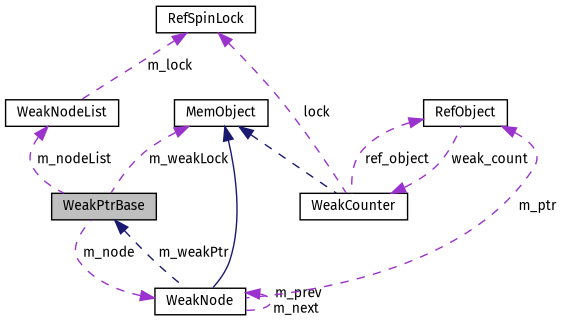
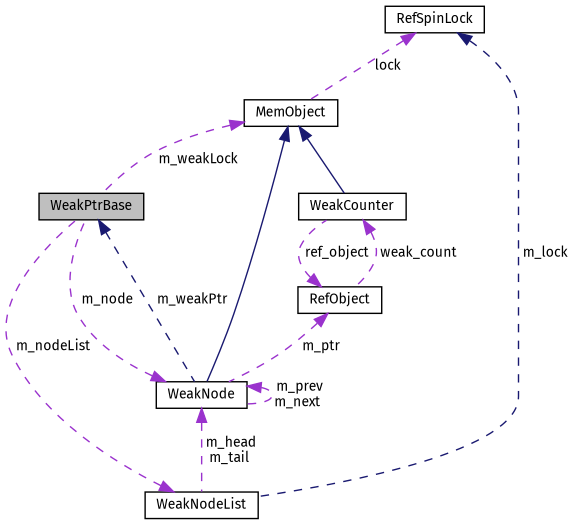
  digraph {
    fontname="Fira Sans"
    node [color=black fillcolor=white fontname="Fira Sans" fontsize=10 shape=record style=filled]
    edge [color=darkorchid3 dir=back fontname="Fira Sans" fontsize=10 labelfontname=Helvetica labelfontsize=10 style=dashed]
    n1 [fillcolor=grey75 fontcolor=black height=0.2 label=WeakPtrBase width=0.4]
    n2 [height=0.2 label=WeakNode width=0.4]
    n3 [height=0.2 label=WeakNodeList width=0.4]
    n4 [height=0.2 label=RefSpinLock width=0.4]
    n5 [height=0.2 label=WeakCounter width=0.4]
    n6 [height=0.2 label=RefObject width=0.4]
    n7 [height=0.2 label=MemObject width=0.4]
    n1 -> n2 [color=midnightblue label=" m_weakPtr"]
    n2 -> n1 [label=" m_node"]
    n2 -> n2 [label=" m_prev\nm_next"]
+   n2 -> n3 [label=" m_head\nm_tail"]
    n3 -> n1 [label=" m_nodeList"]
-   n4 -> n3 [label=" m_lock"]
-   n4 -> n5 [label=" lock"]
+   n4 -> n3 [color=midnightblue label=" m_lock"]
+   n4 -> n7 [label=" lock"]
    n5 -> n6 [label=" weak_count"]
    n6 -> n2 [label=" m_ptr"]
    n6 -> n5 [label=" ref_object"]
    n7 -> n1 [label=" m_weakLock"]
    n7 -> n2 [color=midnightblue style=solid]
-   n7 -> n5 [color=midnightblue]
+   n7 -> n5 [color=midnightblue style=solid]
  }
